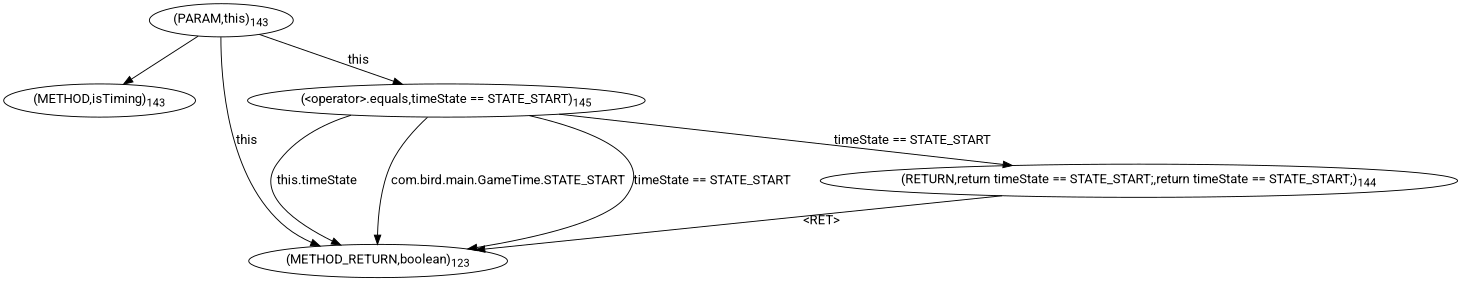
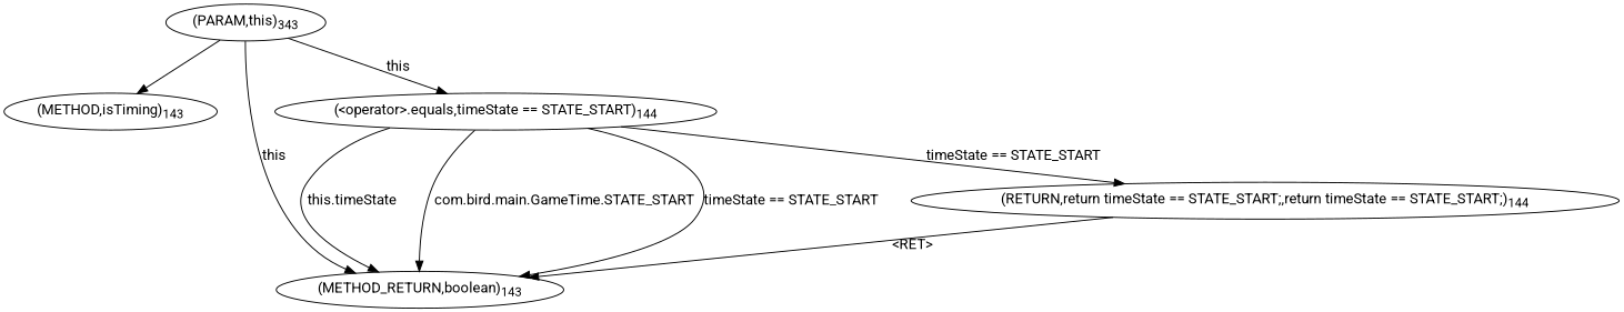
  digraph {
    fontname=Roboto
    node [fontname=Roboto]
    edge [fontname=Roboto]
    n1 [label=<(METHOD,isTiming)<SUB>143</SUB>>]
-   n2 [label=<(PARAM,this)<SUB>143</SUB>>]
-   n3 [label=<(METHOD_RETURN,boolean)<SUB>123</SUB>>]
-   n4 [label=<(&lt;operator&gt;.equals,timeState == STATE_START)<SUB>145</SUB>>]
+   n2 [label=<(PARAM,this)<SUB>343</SUB>>]
+   n3 [label=<(METHOD_RETURN,boolean)<SUB>143</SUB>>]
+   n4 [label=<(&lt;operator&gt;.equals,timeState == STATE_START)<SUB>144</SUB>>]
    n5 [label=<(RETURN,return timeState == STATE_START;,return timeState == STATE_START;)<SUB>144</SUB>>]
    n2 -> n1
    n2 -> n3 [label=this]
    n2 -> n4 [label=this]
    n4 -> n3 [label="this.timeState"]
    n4 -> n3 [label="com.bird.main.GameTime.STATE_START"]
    n4 -> n3 [label="timeState == STATE_START"]
    n4 -> n5 [label="timeState == STATE_START"]
    n5 -> n3 [label="&lt;RET&gt;"]
  }
